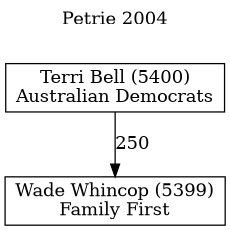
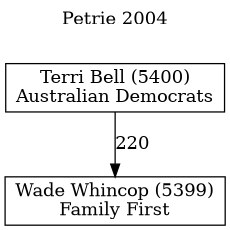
  digraph {
    label="Petrie 2004"
    labelloc=t
    mclimit=10
    node [shape=box]
    n1 [label="Wade Whincop (5399)\nFamily First"]
    n2 [label="Terri Bell (5400)\nAustralian Democrats"]
-   n2 -> n1 [label=250]
+   n2 -> n1 [label=220]
  }
